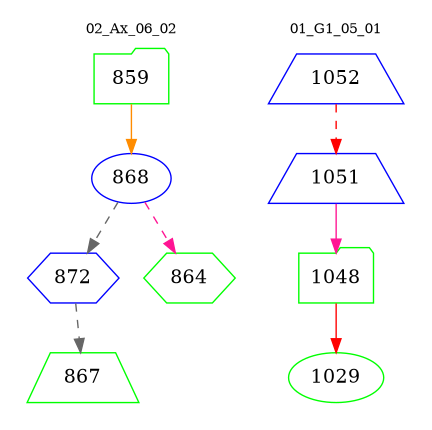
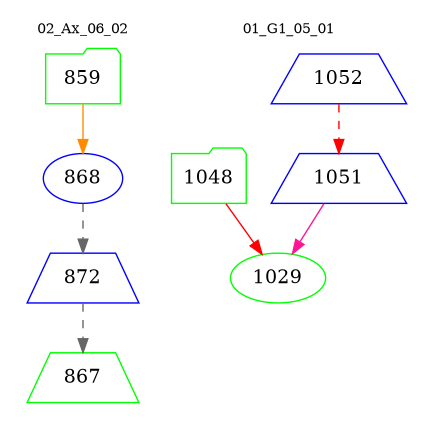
  digraph {
    node [color=green shape=trapezium]
    edge [color=gray40 style=dashed]
    n1 [color=blue label=868 shape=ellipse]
    n2 [label=859 shape=folder]
-   n3 [color=blue label=872 shape=hexagon]
-   n4 [label=864 shape=hexagon]
+   n3 [color=blue label=872]
    n5 [label=867]
    n6 [color=blue label=1052]
    n7 [label=1029 shape=ellipse]
    n8 [color=blue label=1051]
    n9 [label=1048 shape=folder]
    subgraph cluster_1 {
      color=white
      fontsize=10
      label="02_Ax_06_02"
      n1
      n2
      n3
-     n4
      n5
    }
    subgraph cluster_2 {
      color=white
      fontsize=10
      label="01_G1_05_01"
      n6
      n7
      n8
      n9
    }
    n1 -> n3
-   n1 -> n4 [color=deeppink]
    n2 -> n1 [color=darkorange style=solid]
    n3 -> n5
    n6 -> n8 [color=red]
-   n8 -> n9 [color=deeppink style=solid]
+   n8 -> n7 [color=deeppink style=solid]
    n9 -> n7 [color=red style=solid]
  }
